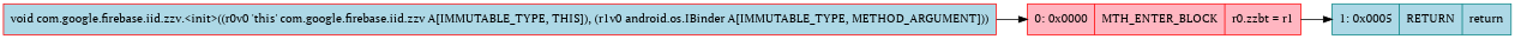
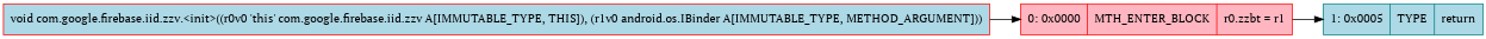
  digraph {
    rankdir=LR
    fontname="PT Serif"
    node [shape=record style=filled fillcolor=lightblue color=red fontname="PT Serif"]
    edge [fontname="PT Serif"]
    n1 [label="{0\:\ 0x0000|MTH_ENTER_BLOCK\l|r0.zzbt = r1\l}" fillcolor=lightpink]
-   n2 [label="{1\:\ 0x0005|RETURN\l|return\l}" color=teal]
+   n2 [label="{1\:\ 0x0005|TYPE\l|return\l}" color=teal]
    n3 [label="{void com.google.firebase.iid.zzv.\<init\>((r0v0 'this' com.google.firebase.iid.zzv A[IMMUTABLE_TYPE, THIS]), (r1v0 android.os.IBinder A[IMMUTABLE_TYPE, METHOD_ARGUMENT])) }"]
    n1 -> n2
    n3 -> n1
  }
